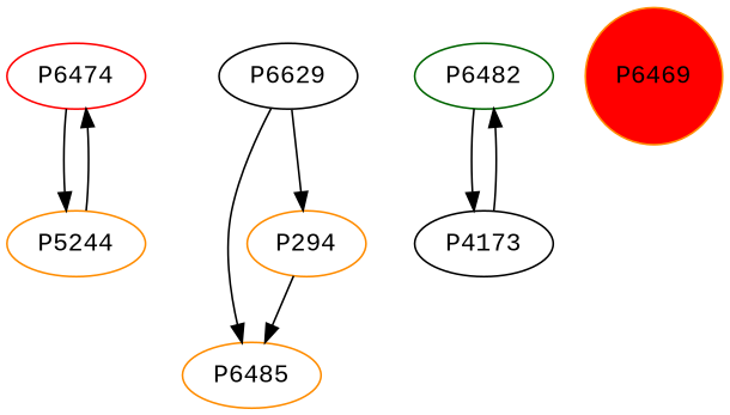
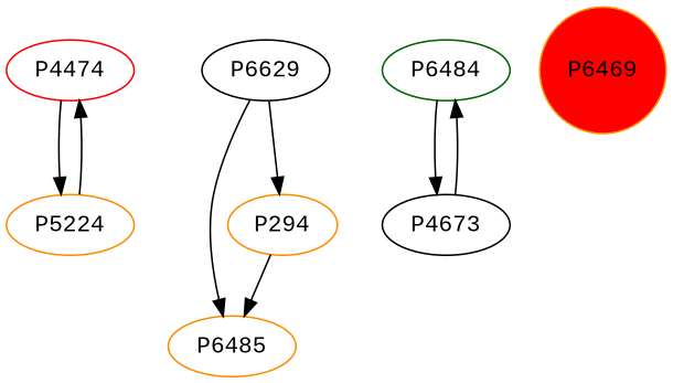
  digraph {
    fontname="Liberation Mono"
    node [color=darkorange fontname="Liberation Mono"]
    edge [fontname="Liberation Mono"]
-   P6474 [color=red]
-   P5244
+   P6474 [color=red label=P4474]
+   P5244 [label=P5224]
    P6629 [color=black]
    P6485
    P294
-   P6484 [color=darkgreen label=P6482]
-   P4673 [color=black label=P4173]
+   P6484 [color=darkgreen]
+   P4673 [color=black]
    P6469 [fillcolor=red shape=circle style=filled]
    P6474 -> P5244
    P5244 -> P6474
    P6629 -> P6485
    P6629 -> P294
    P294 -> P6485
    P6484 -> P4673
    P4673 -> P6484
  }
